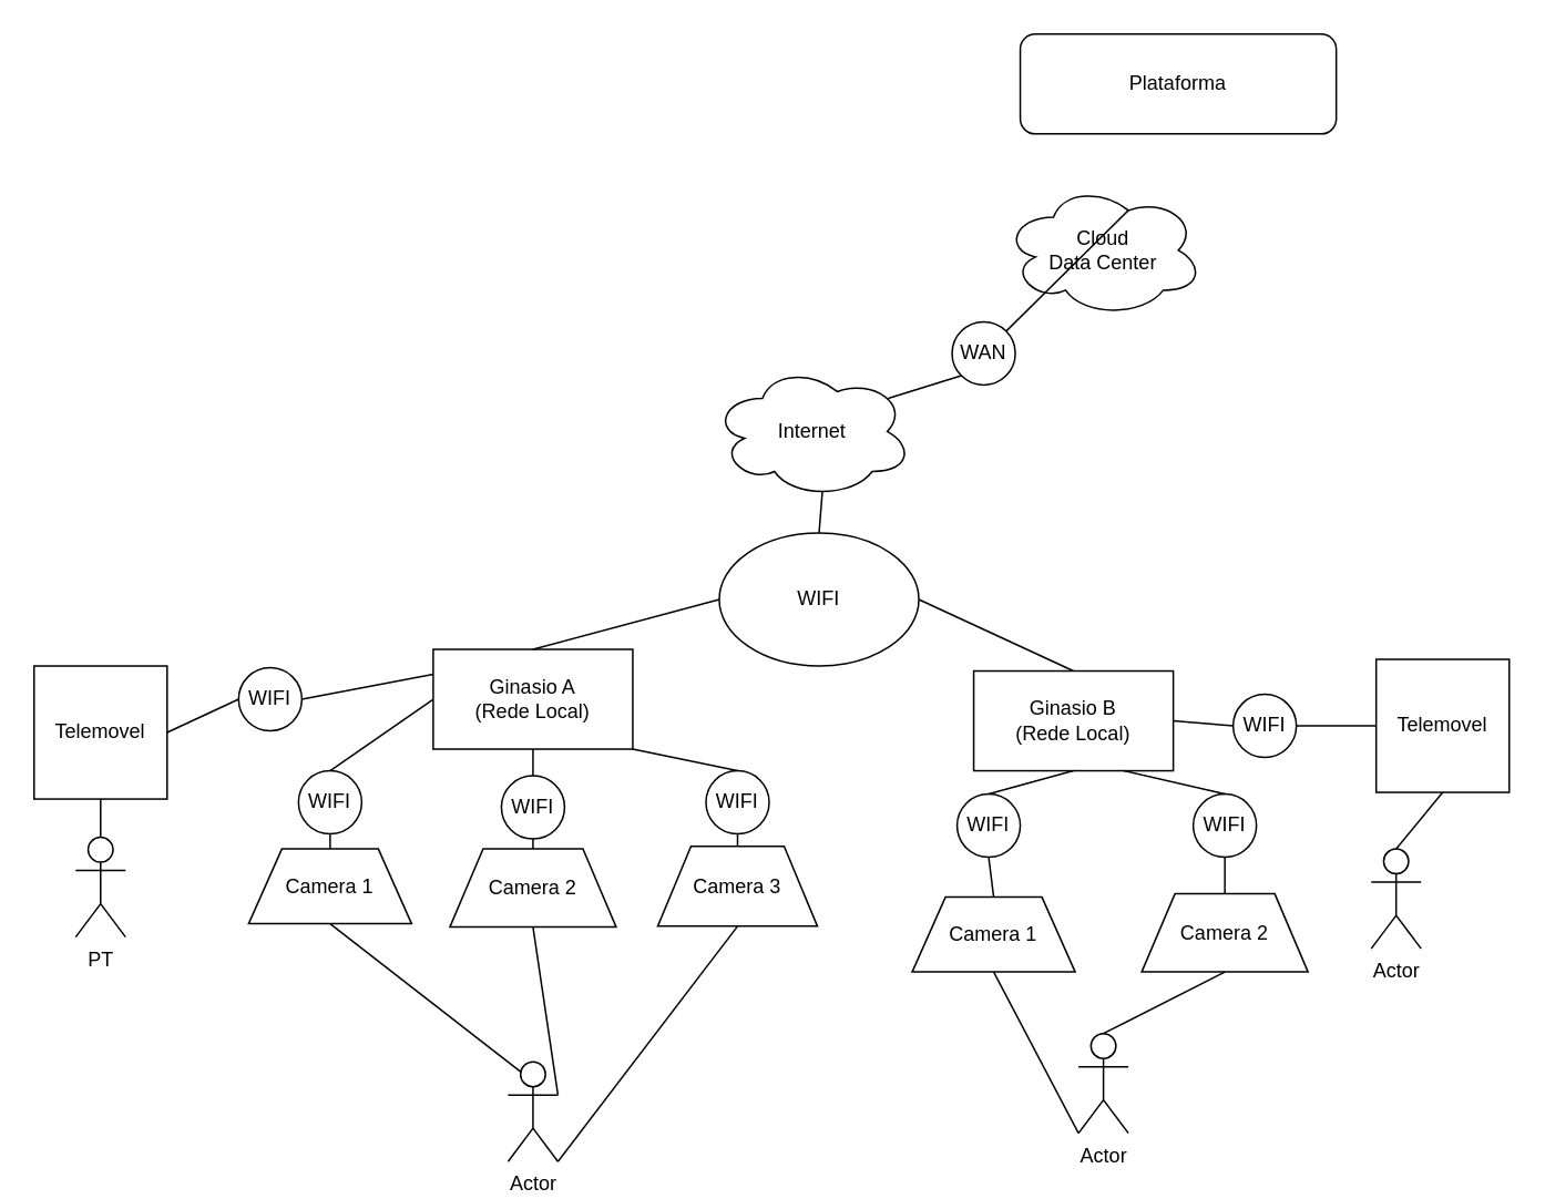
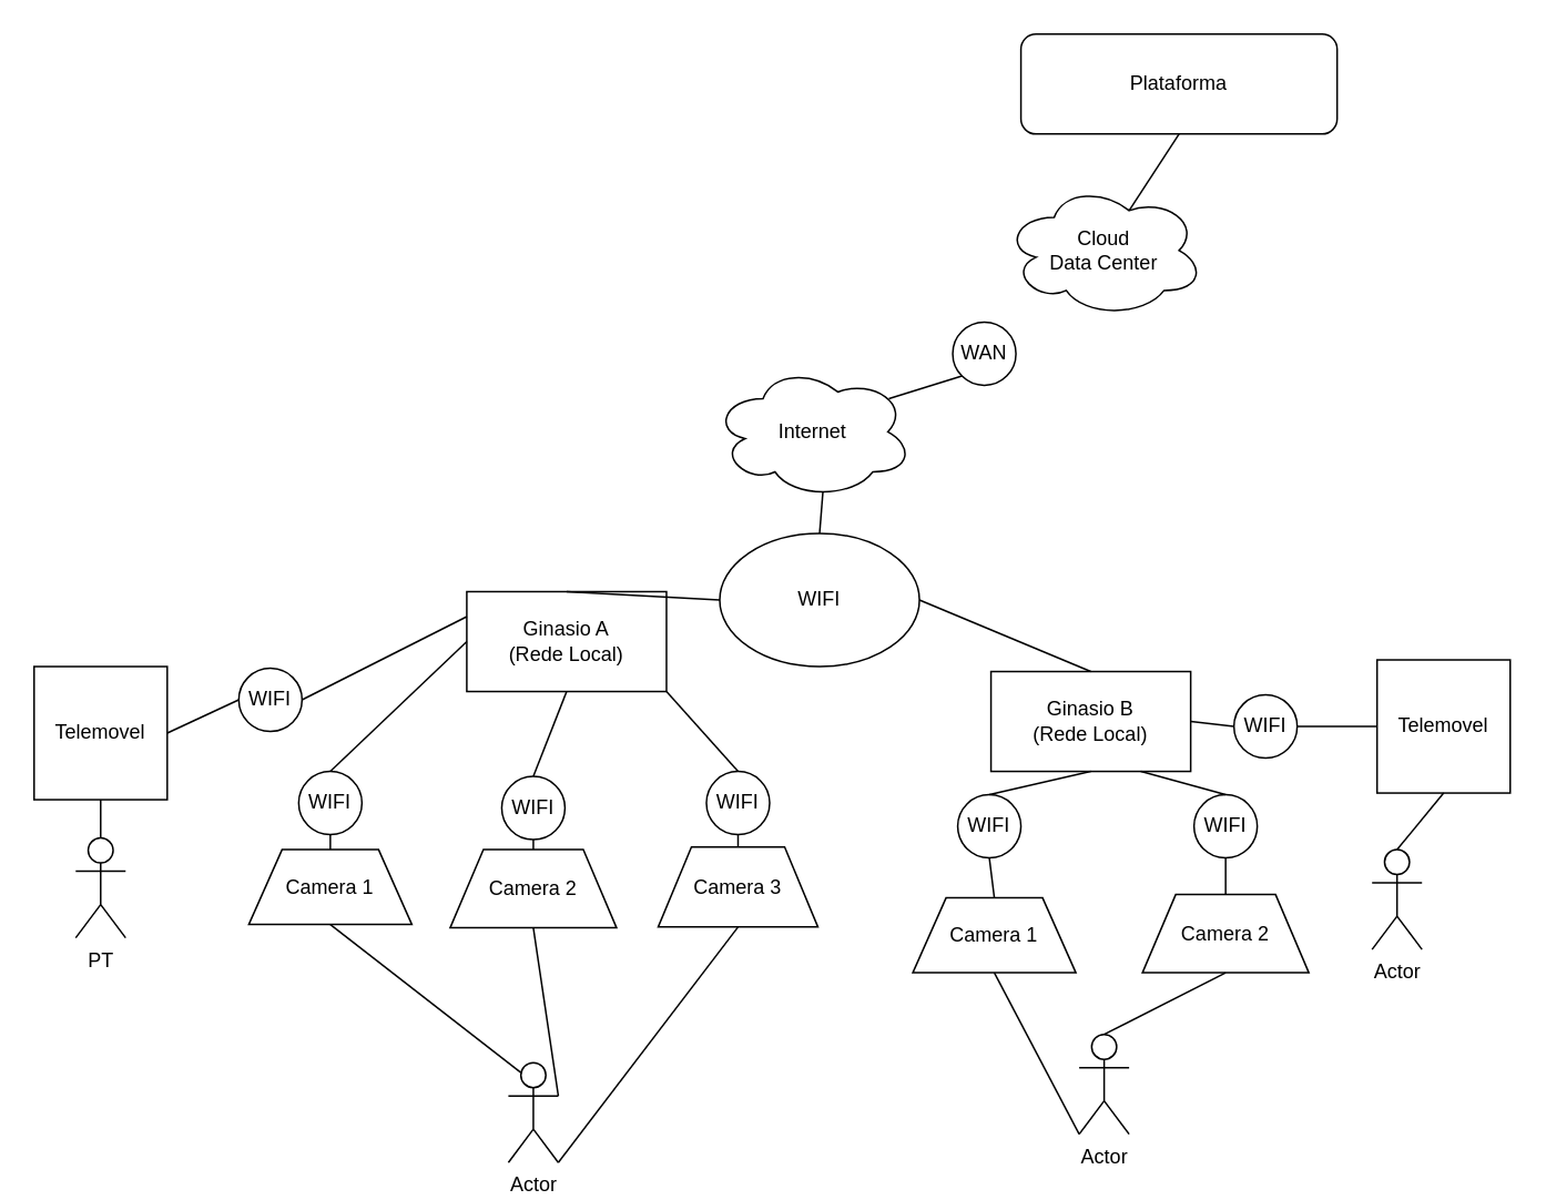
  <mxCell id="0" />
  <mxCell id="1" parent="0" />
- <mxCell id="2" value="Ginasio A&lt;br&gt;(Rede Local)" style="whiteSpace=wrap;html=1;" parent="1" vertex="1"><mxGeometry x="260" y="390" width="120" height="60" as="geometry" /></mxCell>
- <mxCell id="3" value="Ginasio B&lt;div&gt;(Rede Local)&lt;/div&gt;" style="rounded=0;whiteSpace=wrap;html=1;" parent="1" vertex="1"><mxGeometry x="585" y="403" width="120" height="60" as="geometry" /></mxCell>
+ <mxCell id="2" value="Ginasio A&lt;br&gt;(Rede Local)" style="whiteSpace=wrap;html=1;" parent="1" vertex="1"><mxGeometry x="280" y="355" width="120" height="60" as="geometry" /></mxCell>
+ <mxCell id="3" value="Ginasio B&lt;div&gt;(Rede Local)&lt;/div&gt;" style="rounded=0;whiteSpace=wrap;html=1;" parent="1" vertex="1"><mxGeometry x="595" y="403" width="120" height="60" as="geometry" /></mxCell>
  <mxCell id="4" value="Camera 1" style="shape=trapezoid;perimeter=trapezoidPerimeter;whiteSpace=wrap;html=1;fixedSize=1;" parent="1" vertex="1"><mxGeometry x="149" y="510" width="98" height="45" as="geometry" /></mxCell>
  <mxCell id="5" value="Camera 2" style="shape=trapezoid;perimeter=trapezoidPerimeter;whiteSpace=wrap;html=1;fixedSize=1;" parent="1" vertex="1"><mxGeometry x="270" y="510" width="100" height="47" as="geometry" /></mxCell>
  <mxCell id="6" value="Camera 3" style="shape=trapezoid;perimeter=trapezoidPerimeter;whiteSpace=wrap;html=1;fixedSize=1;" parent="1" vertex="1"><mxGeometry x="395" y="508.5" width="96" height="48" as="geometry" /></mxCell>
  <mxCell id="7" value="Camera 1" style="shape=trapezoid;perimeter=trapezoidPerimeter;whiteSpace=wrap;html=1;fixedSize=1;" parent="1" vertex="1"><mxGeometry x="548" y="539" width="98" height="45" as="geometry" /></mxCell>
  <mxCell id="8" value="Camera 2" style="shape=trapezoid;perimeter=trapezoidPerimeter;whiteSpace=wrap;html=1;fixedSize=1;" parent="1" vertex="1"><mxGeometry x="686" y="537" width="100" height="47" as="geometry" /></mxCell>
  <mxCell id="9" value="Internet" style="ellipse;shape=cloud;whiteSpace=wrap;html=1;" parent="1" vertex="1"><mxGeometry x="428" y="219" width="120" height="80" as="geometry" /></mxCell>
  <mxCell id="10" value="Cloud&lt;div&gt;Data Center&lt;/div&gt;" style="ellipse;shape=cloud;whiteSpace=wrap;html=1;" parent="1" vertex="1"><mxGeometry x="603" y="110" width="120" height="80" as="geometry" /></mxCell>
  <mxCell id="11" value="Actor" style="shape=umlActor;verticalLabelPosition=bottom;verticalAlign=top;html=1;outlineConnect=0;" parent="1" vertex="1"><mxGeometry x="305" y="638" width="30" height="60" as="geometry" /></mxCell>
  <mxCell id="12" value="" style="endArrow=none;html=1;rounded=0;entryX=0.5;entryY=1;entryDx=0;entryDy=0;exitX=0.25;exitY=0.1;exitDx=0;exitDy=0;exitPerimeter=0;" parent="1" source="11" target="4" edge="1"><mxGeometry width="50" height="50" relative="1" as="geometry"><mxPoint x="170" y="626" as="sourcePoint" /><mxPoint x="220" y="576" as="targetPoint" /></mxGeometry></mxCell>
  <mxCell id="13" value="" style="endArrow=none;html=1;rounded=0;entryX=0.5;entryY=1;entryDx=0;entryDy=0;exitX=1;exitY=0.333;exitDx=0;exitDy=0;exitPerimeter=0;" parent="1" source="11" target="5" edge="1"><mxGeometry width="50" height="50" relative="1" as="geometry"><mxPoint x="356" y="642" as="sourcePoint" /><mxPoint x="406" y="592" as="targetPoint" /></mxGeometry></mxCell>
  <mxCell id="14" value="" style="endArrow=none;html=1;rounded=0;entryX=0.5;entryY=1;entryDx=0;entryDy=0;exitX=1;exitY=1;exitDx=0;exitDy=0;exitPerimeter=0;" parent="1" source="11" target="6" edge="1"><mxGeometry width="50" height="50" relative="1" as="geometry"><mxPoint x="401" y="660" as="sourcePoint" /><mxPoint x="451" y="610" as="targetPoint" /></mxGeometry></mxCell>
  <mxCell id="15" value="Actor" style="shape=umlActor;verticalLabelPosition=bottom;verticalAlign=top;html=1;outlineConnect=0;" parent="1" vertex="1"><mxGeometry x="648" y="621" width="30" height="60" as="geometry" /></mxCell>
  <mxCell id="16" value="" style="endArrow=none;html=1;rounded=0;entryX=0.5;entryY=1;entryDx=0;entryDy=0;exitX=0;exitY=1;exitDx=0;exitDy=0;exitPerimeter=0;" parent="1" source="15" target="7" edge="1"><mxGeometry width="50" height="50" relative="1" as="geometry"><mxPoint x="561" y="640" as="sourcePoint" /><mxPoint x="611" y="590" as="targetPoint" /></mxGeometry></mxCell>
  <mxCell id="17" value="" style="endArrow=none;html=1;rounded=0;entryX=0.5;entryY=1;entryDx=0;entryDy=0;exitX=0.5;exitY=0;exitDx=0;exitDy=0;exitPerimeter=0;" parent="1" source="15" target="8" edge="1"><mxGeometry width="50" height="50" relative="1" as="geometry"><mxPoint x="715" y="656" as="sourcePoint" /><mxPoint x="765" y="606" as="targetPoint" /></mxGeometry></mxCell>
  <mxCell id="18" value="WIFI" style="ellipse;whiteSpace=wrap;html=1;" parent="1" vertex="1"><mxGeometry x="432" y="320" width="120" height="80" as="geometry" /></mxCell>
  <mxCell id="19" value="" style="endArrow=none;html=1;rounded=0;entryX=0.55;entryY=0.95;entryDx=0;entryDy=0;entryPerimeter=0;exitX=0.5;exitY=0;exitDx=0;exitDy=0;" parent="1" source="18" target="9" edge="1"><mxGeometry width="50" height="50" relative="1" as="geometry"><mxPoint x="623" y="341" as="sourcePoint" /><mxPoint x="673" y="291" as="targetPoint" /></mxGeometry></mxCell>
  <mxCell id="20" value="" style="endArrow=none;html=1;rounded=0;exitX=0.5;exitY=0;exitDx=0;exitDy=0;entryX=0;entryY=0.5;entryDx=0;entryDy=0;" parent="1" source="2" target="18" edge="1"><mxGeometry width="50" height="50" relative="1" as="geometry"><mxPoint x="320" y="363" as="sourcePoint" /><mxPoint x="370" y="313" as="targetPoint" /></mxGeometry></mxCell>
  <mxCell id="21" value="" style="endArrow=none;html=1;rounded=0;entryX=1;entryY=0.5;entryDx=0;entryDy=0;exitX=0.5;exitY=0;exitDx=0;exitDy=0;" parent="1" source="3" target="18" edge="1"><mxGeometry width="50" height="50" relative="1" as="geometry"><mxPoint x="615" y="385" as="sourcePoint" /><mxPoint x="665" y="335" as="targetPoint" /></mxGeometry></mxCell>
  <mxCell id="22" value="Telemovel" style="whiteSpace=wrap;html=1;aspect=fixed;" parent="1" vertex="1"><mxGeometry x="20" y="400" width="80" height="80" as="geometry" /></mxCell>
  <mxCell id="23" value="WIFI" style="ellipse;whiteSpace=wrap;html=1;aspect=fixed;" parent="1" vertex="1"><mxGeometry x="179" y="463" width="38" height="38" as="geometry" /></mxCell>
  <mxCell id="24" value="WIFI" style="ellipse;whiteSpace=wrap;html=1;aspect=fixed;" parent="1" vertex="1"><mxGeometry x="301" y="466" width="38" height="38" as="geometry" /></mxCell>
  <mxCell id="25" value="WIFI" style="ellipse;whiteSpace=wrap;html=1;aspect=fixed;" parent="1" vertex="1"><mxGeometry x="424" y="463" width="38" height="38" as="geometry" /></mxCell>
  <mxCell id="26" value="" style="endArrow=none;html=1;rounded=0;exitX=0.5;exitY=0;exitDx=0;exitDy=0;entryX=0;entryY=0.5;entryDx=0;entryDy=0;" parent="1" source="23" target="2" edge="1"><mxGeometry width="50" height="50" relative="1" as="geometry"><mxPoint x="201" y="453" as="sourcePoint" /><mxPoint x="251" y="403" as="targetPoint" /></mxGeometry></mxCell>
  <mxCell id="27" value="Plataforma" style="rounded=1;whiteSpace=wrap;html=1;" parent="1" vertex="1"><mxGeometry x="613" y="20" width="190" height="60" as="geometry" /></mxCell>
- <mxCell id="28" value="" style="endArrow=none;html=1;rounded=0;exitX=0.625;exitY=0.2;exitDx=0;exitDy=0;exitPerimeter=0;" parent="1" source="10" target="51" edge="1"><mxGeometry width="50" height="50" relative="1" as="geometry"><mxPoint x="645" y="137" as="sourcePoint" /><mxPoint x="650" y="83" as="targetPoint" /></mxGeometry></mxCell>
+ <mxCell id="28" value="" style="endArrow=none;html=1;rounded=0;exitX=0.625;exitY=0.2;exitDx=0;exitDy=0;exitPerimeter=0;entryX=0.5;entryY=1;entryDx=0;entryDy=0;" parent="1" source="10" target="27" edge="1"><mxGeometry width="50" height="50" relative="1" as="geometry"><mxPoint x="645" y="137" as="sourcePoint" /><mxPoint x="650" y="83" as="targetPoint" /></mxGeometry></mxCell>
  <mxCell id="29" value="" style="endArrow=none;html=1;rounded=0;entryX=0.5;entryY=1;entryDx=0;entryDy=0;exitX=0.5;exitY=0;exitDx=0;exitDy=0;" parent="1" source="4" target="23" edge="1"><mxGeometry width="50" height="50" relative="1" as="geometry"><mxPoint x="-68" y="675" as="sourcePoint" /><mxPoint x="-18" y="625" as="targetPoint" /></mxGeometry></mxCell>
  <mxCell id="30" value="" style="endArrow=none;html=1;rounded=0;entryX=0.5;entryY=1;entryDx=0;entryDy=0;exitX=0.5;exitY=0;exitDx=0;exitDy=0;" parent="1" source="5" target="24" edge="1"><mxGeometry width="50" height="50" relative="1" as="geometry"><mxPoint x="143" y="665" as="sourcePoint" /><mxPoint x="193" y="615" as="targetPoint" /></mxGeometry></mxCell>
  <mxCell id="31" value="" style="endArrow=none;html=1;rounded=0;entryX=1;entryY=1;entryDx=0;entryDy=0;exitX=0.5;exitY=0;exitDx=0;exitDy=0;" parent="1" source="25" target="2" edge="1"><mxGeometry width="50" height="50" relative="1" as="geometry"><mxPoint x="38" y="653" as="sourcePoint" /><mxPoint x="88" y="603" as="targetPoint" /></mxGeometry></mxCell>
  <mxCell id="32" value="" style="endArrow=none;html=1;rounded=0;entryX=0.5;entryY=1;entryDx=0;entryDy=0;exitX=0.5;exitY=0;exitDx=0;exitDy=0;" parent="1" source="24" target="2" edge="1"><mxGeometry width="50" height="50" relative="1" as="geometry"><mxPoint x="108" y="694" as="sourcePoint" /><mxPoint x="158" y="644" as="targetPoint" /></mxGeometry></mxCell>
  <mxCell id="33" value="" style="endArrow=none;html=1;rounded=0;entryX=0.5;entryY=1;entryDx=0;entryDy=0;exitX=0.5;exitY=0;exitDx=0;exitDy=0;" parent="1" source="6" target="25" edge="1"><mxGeometry width="50" height="50" relative="1" as="geometry"><mxPoint x="72" y="698" as="sourcePoint" /><mxPoint x="122" y="648" as="targetPoint" /></mxGeometry></mxCell>
  <mxCell id="34" value="WIFI" style="ellipse;whiteSpace=wrap;html=1;aspect=fixed;" parent="1" vertex="1"><mxGeometry x="575" y="477" width="38" height="38" as="geometry" /></mxCell>
  <mxCell id="35" value="WIFI" style="ellipse;whiteSpace=wrap;html=1;aspect=fixed;" parent="1" vertex="1"><mxGeometry x="717" y="477" width="38" height="38" as="geometry" /></mxCell>
  <mxCell id="36" value="" style="endArrow=none;html=1;rounded=0;entryX=0.5;entryY=1;entryDx=0;entryDy=0;exitX=0.5;exitY=0;exitDx=0;exitDy=0;" parent="1" source="34" target="3" edge="1"><mxGeometry width="50" height="50" relative="1" as="geometry"><mxPoint x="463" y="672" as="sourcePoint" /><mxPoint x="513" y="622" as="targetPoint" /></mxGeometry></mxCell>
  <mxCell id="37" value="" style="endArrow=none;html=1;rounded=0;entryX=0.75;entryY=1;entryDx=0;entryDy=0;exitX=0.5;exitY=0;exitDx=0;exitDy=0;" parent="1" source="35" target="3" edge="1"><mxGeometry width="50" height="50" relative="1" as="geometry"><mxPoint x="487" y="689" as="sourcePoint" /><mxPoint x="537" y="639" as="targetPoint" /></mxGeometry></mxCell>
  <mxCell id="38" value="" style="endArrow=none;html=1;rounded=0;entryX=0.5;entryY=1;entryDx=0;entryDy=0;exitX=0.5;exitY=0;exitDx=0;exitDy=0;" parent="1" source="7" target="34" edge="1"><mxGeometry width="50" height="50" relative="1" as="geometry"><mxPoint x="497" y="676" as="sourcePoint" /><mxPoint x="547" y="626" as="targetPoint" /></mxGeometry></mxCell>
  <mxCell id="39" value="" style="endArrow=none;html=1;rounded=0;entryX=0.5;entryY=1;entryDx=0;entryDy=0;" parent="1" source="8" target="35" edge="1"><mxGeometry width="50" height="50" relative="1" as="geometry"><mxPoint x="479" y="725" as="sourcePoint" /><mxPoint x="529" y="675" as="targetPoint" /></mxGeometry></mxCell>
  <mxCell id="40" value="PT" style="shape=umlActor;verticalLabelPosition=bottom;verticalAlign=top;html=1;outlineConnect=0;" parent="1" vertex="1"><mxGeometry x="45" y="503" width="30" height="60" as="geometry" /></mxCell>
  <mxCell id="41" value="" style="endArrow=none;html=1;rounded=0;entryX=0.5;entryY=1;entryDx=0;entryDy=0;exitX=0.5;exitY=0;exitDx=0;exitDy=0;exitPerimeter=0;" parent="1" source="40" target="22" edge="1"><mxGeometry width="50" height="50" relative="1" as="geometry"><mxPoint x="-33" y="549" as="sourcePoint" /><mxPoint x="17" y="499" as="targetPoint" /></mxGeometry></mxCell>
  <mxCell id="42" value="Telemovel" style="whiteSpace=wrap;html=1;aspect=fixed;" parent="1" vertex="1"><mxGeometry x="827" y="396" width="80" height="80" as="geometry" /></mxCell>
  <mxCell id="43" value="Actor" style="shape=umlActor;verticalLabelPosition=bottom;verticalAlign=top;html=1;outlineConnect=0;" parent="1" vertex="1"><mxGeometry x="824" y="510" width="30" height="60" as="geometry" /></mxCell>
  <mxCell id="44" value="" style="endArrow=none;html=1;rounded=0;entryX=0.5;entryY=1;entryDx=0;entryDy=0;exitX=0.5;exitY=0;exitDx=0;exitDy=0;exitPerimeter=0;" parent="1" source="43" target="42" edge="1"><mxGeometry width="50" height="50" relative="1" as="geometry"><mxPoint x="771" y="552" as="sourcePoint" /><mxPoint x="821" y="502" as="targetPoint" /></mxGeometry></mxCell>
  <mxCell id="45" value="WIFI" style="ellipse;whiteSpace=wrap;html=1;aspect=fixed;" parent="1" vertex="1"><mxGeometry x="143" y="401" width="38" height="38" as="geometry" /></mxCell>
  <mxCell id="46" value="" style="endArrow=none;html=1;rounded=0;exitX=1;exitY=0.5;exitDx=0;exitDy=0;entryX=0;entryY=0.5;entryDx=0;entryDy=0;" parent="1" source="22" target="45" edge="1"><mxGeometry width="50" height="50" relative="1" as="geometry"><mxPoint x="126" y="334" as="sourcePoint" /><mxPoint x="176" y="284" as="targetPoint" /></mxGeometry></mxCell>
  <mxCell id="47" value="" style="endArrow=none;html=1;rounded=0;exitX=1;exitY=0.5;exitDx=0;exitDy=0;entryX=0;entryY=0.25;entryDx=0;entryDy=0;" parent="1" source="45" target="2" edge="1"><mxGeometry width="50" height="50" relative="1" as="geometry"><mxPoint x="204" y="370" as="sourcePoint" /><mxPoint x="254" y="320" as="targetPoint" /></mxGeometry></mxCell>
  <mxCell id="48" value="WIFI" style="ellipse;whiteSpace=wrap;html=1;aspect=fixed;" parent="1" vertex="1"><mxGeometry x="741" y="417" width="38" height="38" as="geometry" /></mxCell>
  <mxCell id="49" value="" style="endArrow=none;html=1;rounded=0;exitX=1;exitY=0.5;exitDx=0;exitDy=0;entryX=0;entryY=0.5;entryDx=0;entryDy=0;" parent="1" source="3" target="48" edge="1"><mxGeometry width="50" height="50" relative="1" as="geometry"><mxPoint x="821" y="345" as="sourcePoint" /><mxPoint x="871" y="295" as="targetPoint" /></mxGeometry></mxCell>
  <mxCell id="50" value="" style="endArrow=none;html=1;rounded=0;exitX=1;exitY=0.5;exitDx=0;exitDy=0;entryX=0;entryY=0.5;entryDx=0;entryDy=0;" parent="1" source="48" target="42" edge="1"><mxGeometry width="50" height="50" relative="1" as="geometry"><mxPoint x="791" y="330" as="sourcePoint" /><mxPoint x="841" y="280" as="targetPoint" /></mxGeometry></mxCell>
  <mxCell id="51" value="WAN" style="ellipse;whiteSpace=wrap;html=1;aspect=fixed;" parent="1" vertex="1"><mxGeometry x="572" y="193" width="38" height="38" as="geometry" /></mxCell>
  <mxCell id="52" value="" style="endArrow=none;html=1;rounded=0;exitX=0.88;exitY=0.25;exitDx=0;exitDy=0;exitPerimeter=0;entryX=0;entryY=1;entryDx=0;entryDy=0;" parent="1" source="9" target="51" edge="1"><mxGeometry width="50" height="50" relative="1" as="geometry"><mxPoint x="504" y="161" as="sourcePoint" /><mxPoint x="554" y="111" as="targetPoint" /></mxGeometry></mxCell>
